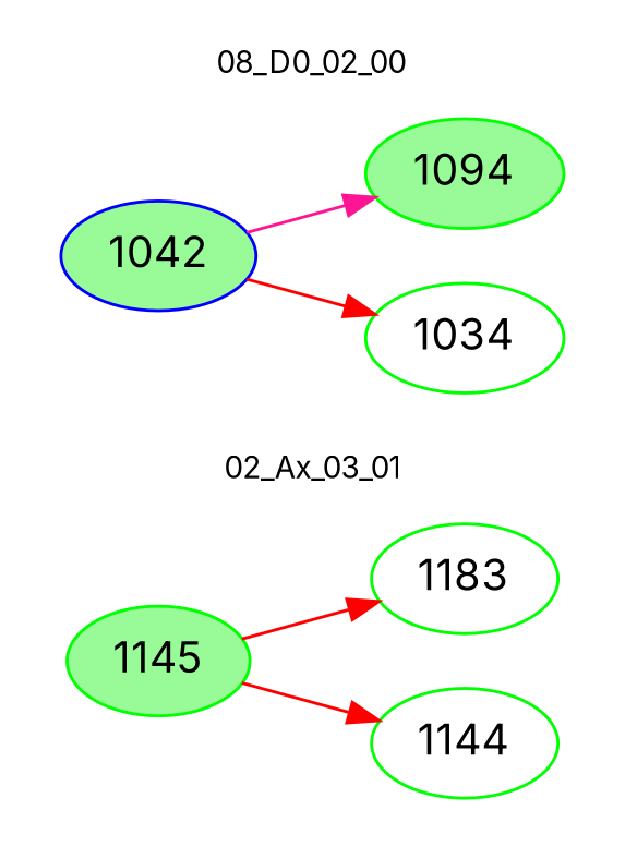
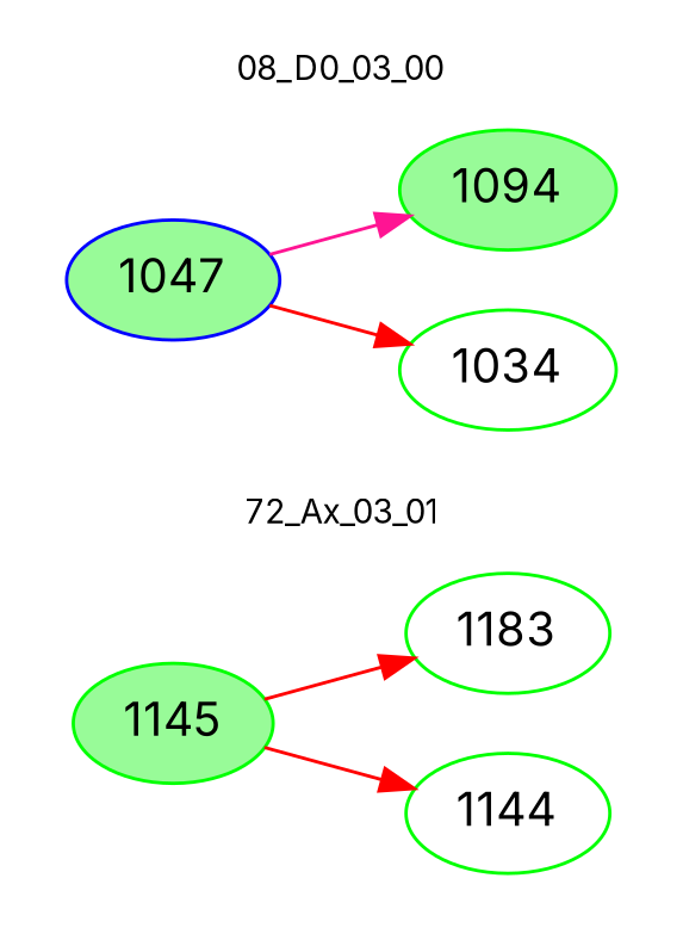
  digraph {
    fontname=Inter
    rankdir=LR
    node [color=green fillcolor=palegreen fontname=Inter style=filled]
    edge [color=red fontname=Inter]
    n1 [label=1145]
    n2 [fillcolor=white label=1144]
    n3 [fillcolor=white label=1183]
-   n4 [color=blue label=1042]
+   n4 [color=blue label=1047]
    n5 [fillcolor=white label=1034]
    n6 [label=1094]
    subgraph cluster_1 {
      color=white
      fontsize=10
-     label="02_Ax_03_01"
+     label="72_Ax_03_01"
      n1
      n2
      n3
    }
    subgraph cluster_2 {
      color=white
      fontsize=10
-     label="08_D0_02_00"
+     label="08_D0_03_00"
      n4
      n5
      n6
    }
    n1 -> n2
    n1 -> n3
    n4 -> n5
    n4 -> n6 [color=deeppink]
  }
